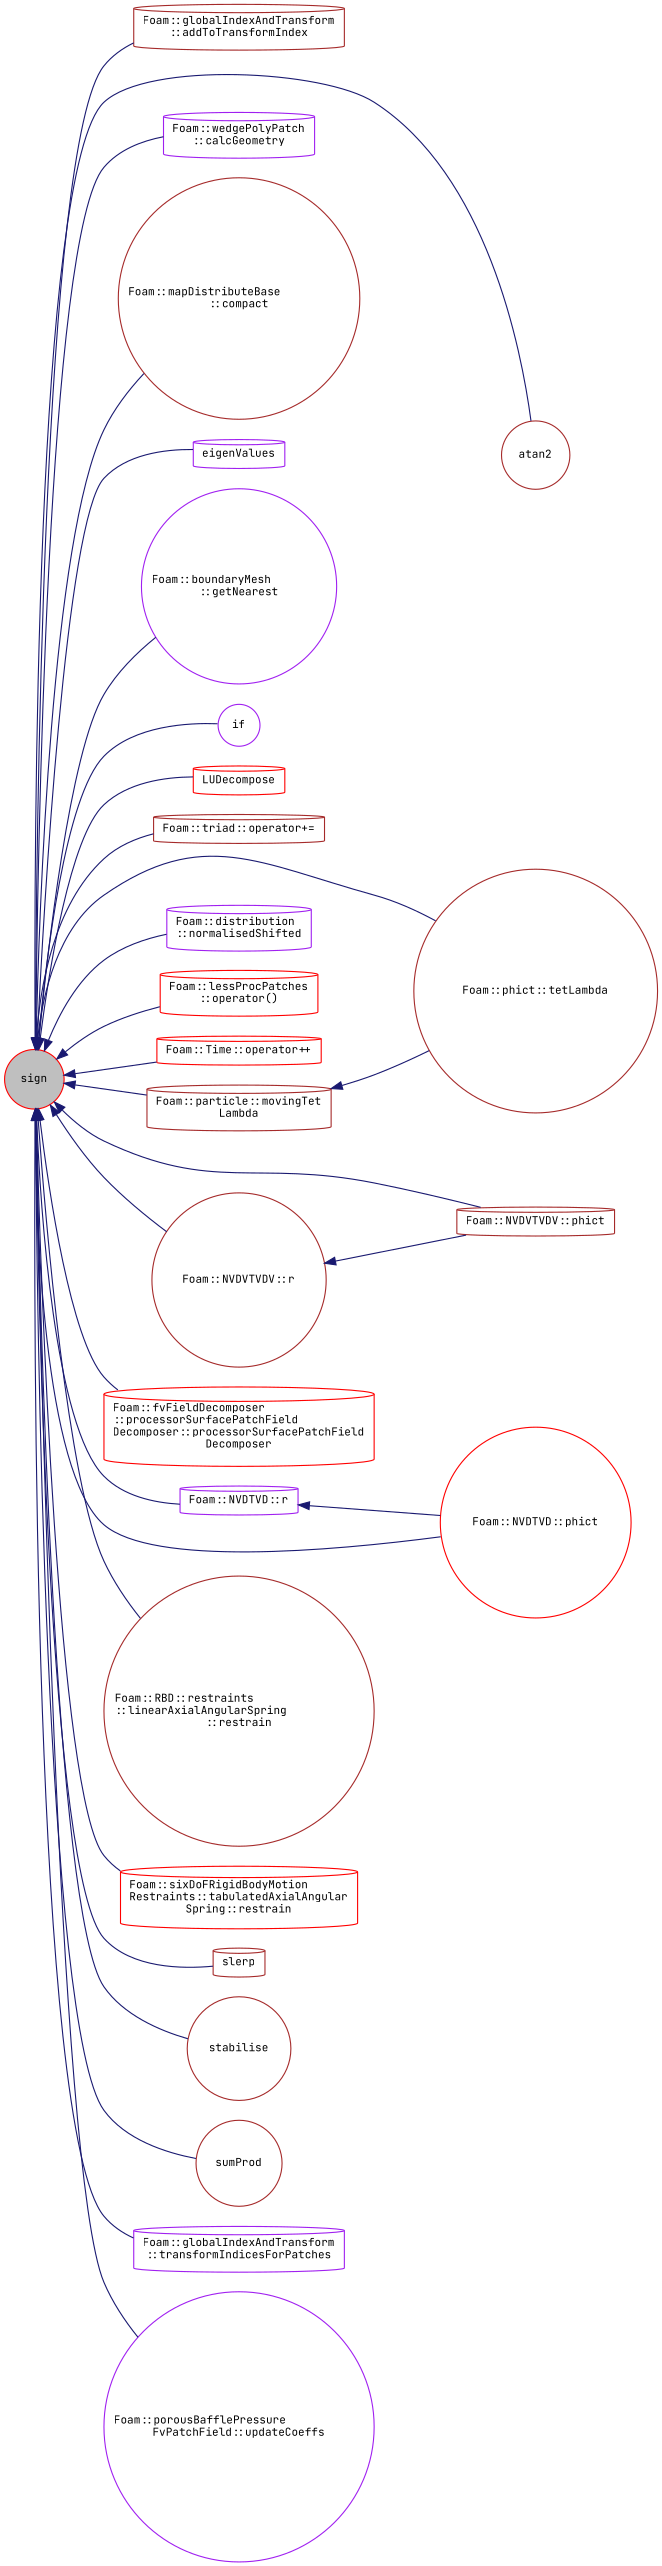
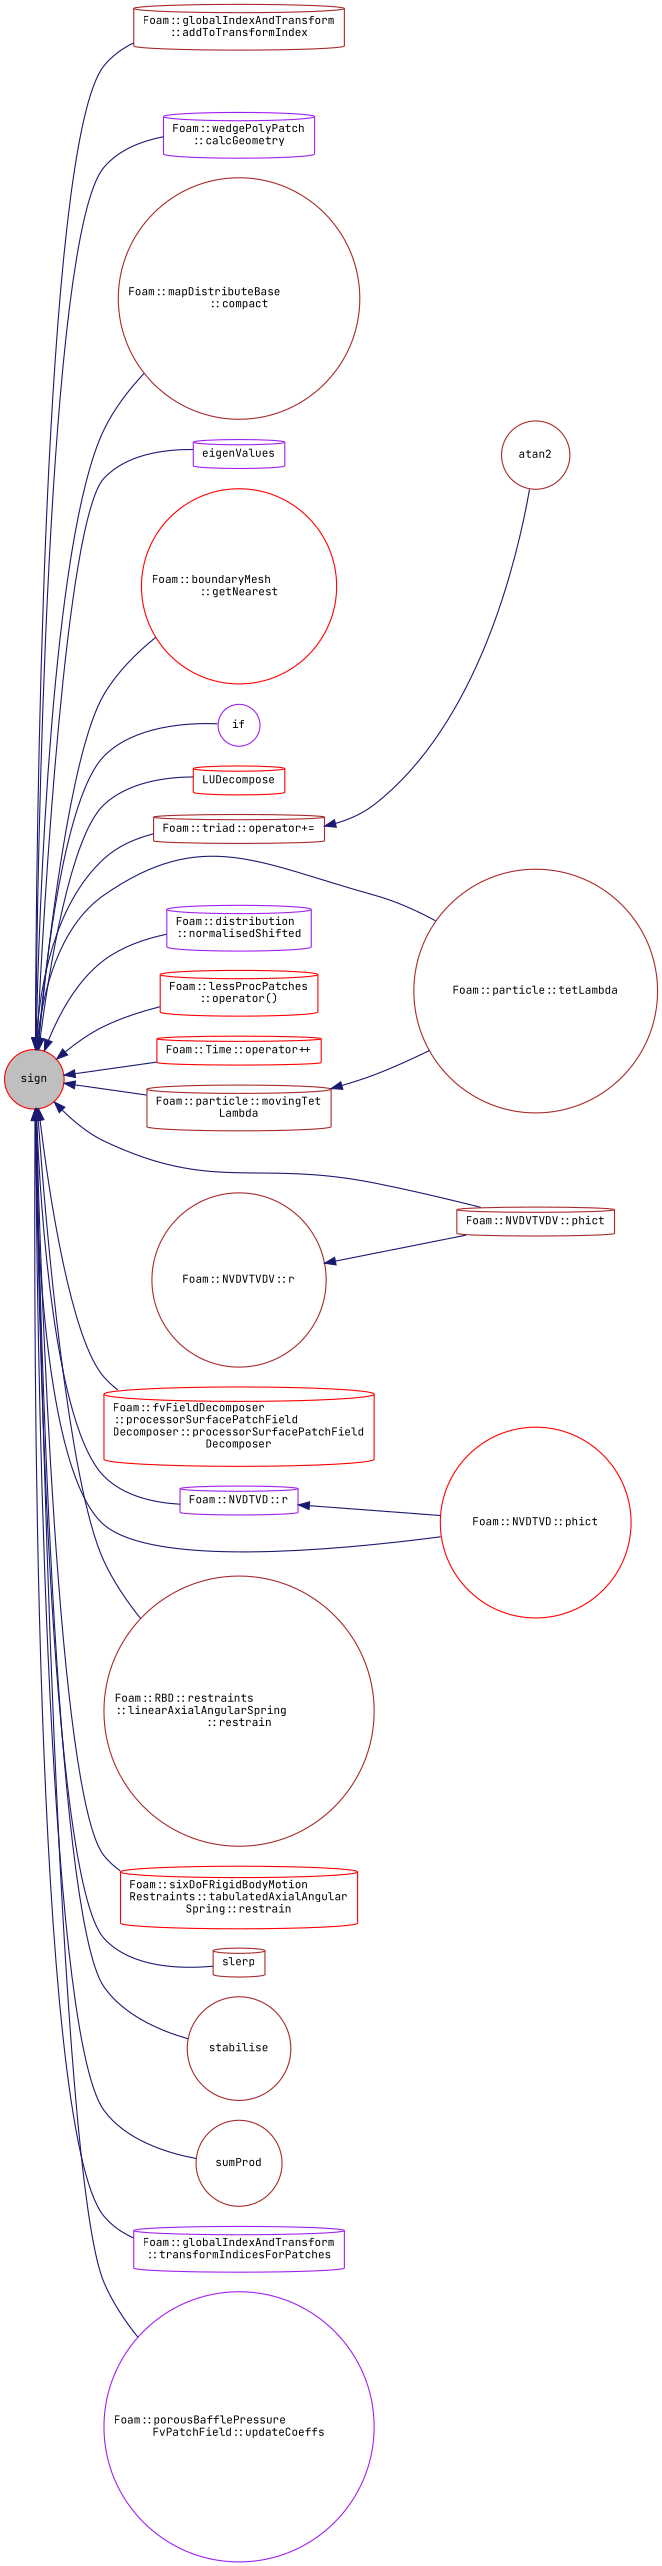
  digraph {
    fontname="JetBrains Mono"
    rankdir=LR
    node [color=brown fontname="JetBrains Mono" fontsize=10 shape=cylinder]
    edge [color=midnightblue dir=back fontname="JetBrains Mono" fontsize=10 labelfontname=Helvetica labelfontsize=10 style=solid]
    n1 [color=red fillcolor=grey75 fontcolor=black height=0.2 label=sign shape=circle style=filled width=0.4]
    n2 [height=0.2 label="Foam::globalIndexAndTransform\l::addToTransformIndex" width=0.4]
    n3 [height=0.2 label=atan2 shape=circle width=0.4]
    n4 [color=purple height=0.2 label="Foam::wedgePolyPatch\l::calcGeometry" width=0.4]
    n5 [height=0.2 label="Foam::mapDistributeBase\l::compact" shape=circle width=0.4]
    n6 [color=purple height=0.2 label=eigenValues width=0.4]
-   n7 [color=purple height=0.2 label="Foam::boundaryMesh\l::getNearest" shape=circle width=0.4]
+   n7 [color=red height=0.2 label="Foam::boundaryMesh\l::getNearest" shape=circle width=0.4]
    n8 [color=purple height=0.2 label=if shape=circle width=0.4]
    n9 [color=red height=0.2 label=LUDecompose width=0.4]
    n10 [height=0.2 label="Foam::particle::movingTet\lLambda" width=0.4]
-   n11 [height=0.2 label="Foam::phict::tetLambda" shape=circle width=0.4]
+   n11 [height=0.2 label="Foam::particle::tetLambda" shape=circle width=0.4]
    n12 [color=purple height=0.2 label="Foam::distribution\l::normalisedShifted" width=0.4]
    n13 [color=red height=0.2 label="Foam::lessProcPatches\l::operator()" width=0.4]
    n14 [color=red height=0.2 label="Foam::Time::operator++" width=0.4]
    n15 [height=0.2 label="Foam::triad::operator+=" width=0.4]
    n16 [height=0.2 label="Foam::NVDVTVDV::phict" width=0.4]
    n17 [color=red height=0.2 label="Foam::NVDTVD::phict" shape=circle width=0.4]
    n18 [color=red height=0.2 label="Foam::fvFieldDecomposer\l::processorSurfacePatchField\lDecomposer::processorSurfacePatchField\lDecomposer" width=0.4]
    n19 [color=purple height=0.2 label="Foam::NVDTVD::r" width=0.4]
    n20 [height=0.2 label="Foam::NVDVTVDV::r" shape=circle width=0.4]
    n21 [height=0.2 label="Foam::RBD::restraints\l::linearAxialAngularSpring\l::restrain" shape=circle width=0.4]
    n22 [color=red height=0.2 label="Foam::sixDoFRigidBodyMotion\lRestraints::tabulatedAxialAngular\lSpring::restrain" width=0.4]
    n23 [height=0.2 label=slerp width=0.4]
    n24 [height=0.2 label=stabilise shape=circle width=0.4]
    n25 [height=0.2 label=sumProd shape=circle width=0.4]
    n26 [color=purple height=0.2 label="Foam::globalIndexAndTransform\l::transformIndicesForPatches" width=0.4]
    n27 [color=purple height=0.2 label="Foam::porousBafflePressure\lFvPatchField::updateCoeffs" shape=circle width=0.4]
    n1 -> n2
-   n1 -> n3
+   n15 -> n3
    n1 -> n4
    n1 -> n5
    n1 -> n6
    n1 -> n7
    n1 -> n8
    n1 -> n9
    n1 -> n10
    n1 -> n11
    n1 -> n12
    n1 -> n13
    n1 -> n14
    n1 -> n15
    n1 -> n16
    n1 -> n17
    n1 -> n18
    n1 -> n19
-   n1 -> n20
    n1 -> n21
    n1 -> n22
    n1 -> n23
    n1 -> n24
    n1 -> n25
    n1 -> n26
    n1 -> n27
    n10 -> n11
    n19 -> n17
    n20 -> n16
  }
